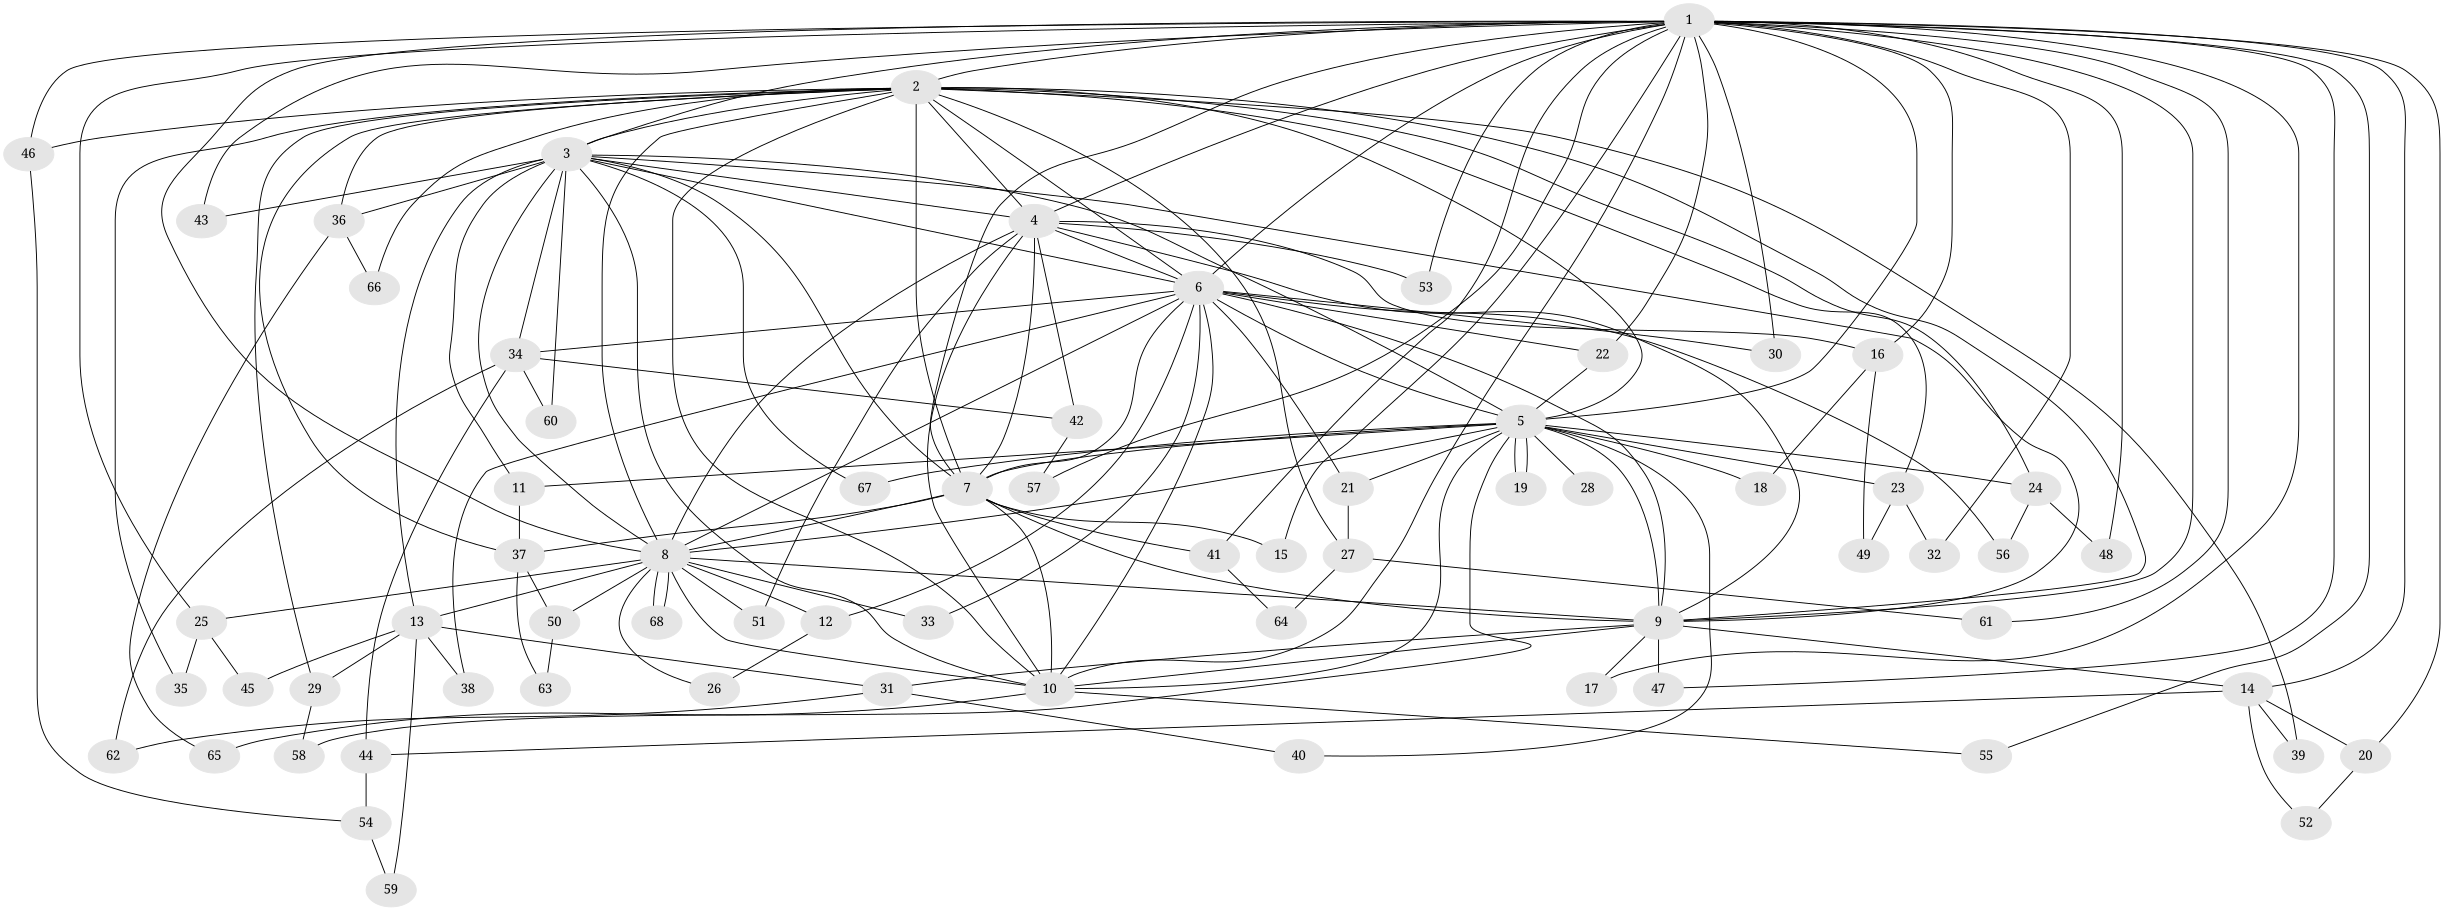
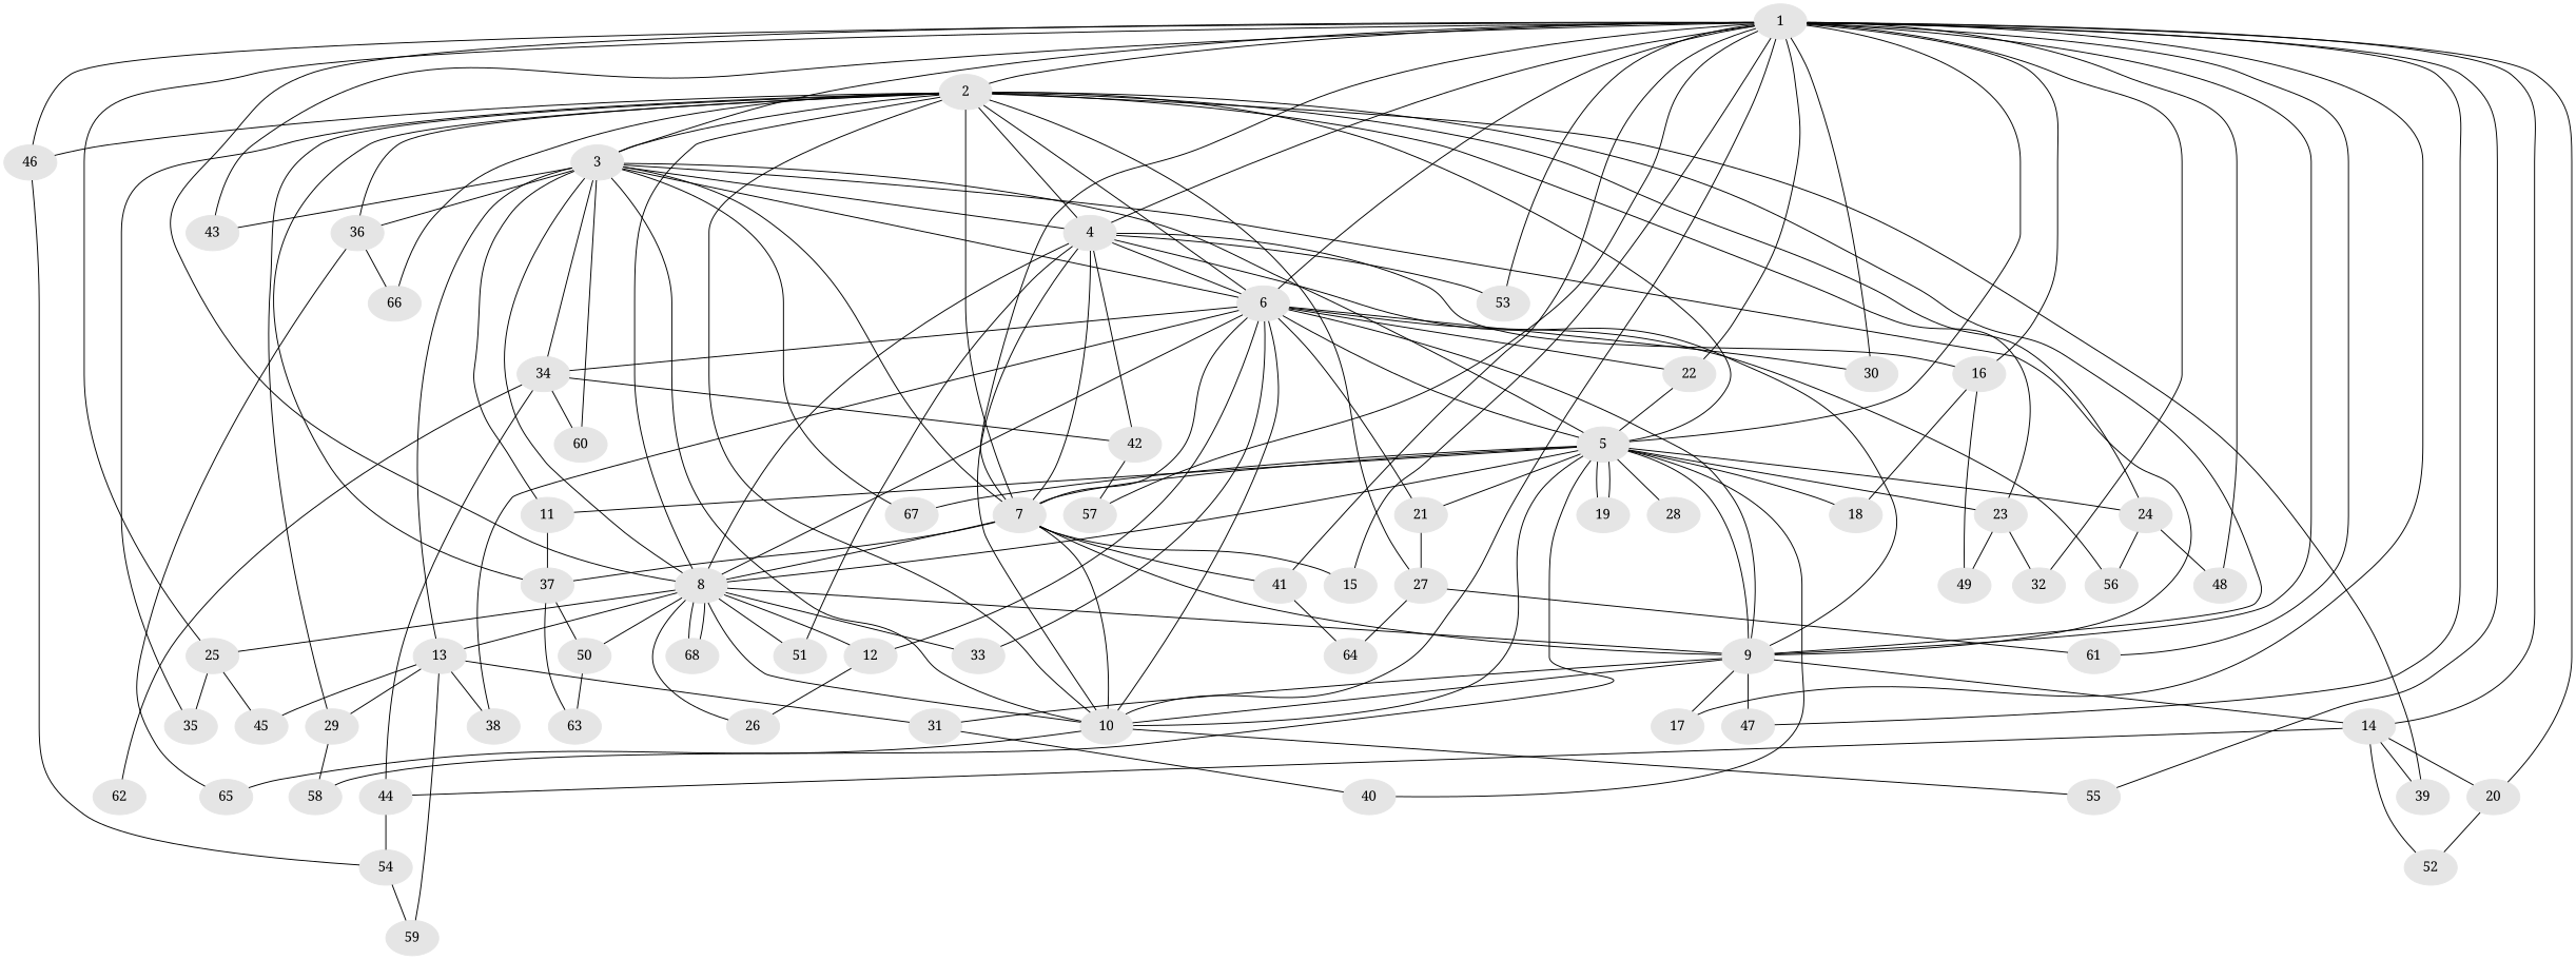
  graph {
    fontname="Noto Serif"
    node [color=gray90 fontname="Noto Serif" style=filled]
    edge [fontname="Noto Serif"]
    1
    2
    3
    4
    5
    6
    7
    8
    9
    10
    14
    15
    16
    17
    20
    22
    25
    30
    32
    41
    43
    46
    47
    48
    53
    55
    57
    61
    23
    24
    27
    29
    35
    36
    37
    39
    66
    11
    13
    34
    60
    67
    42
    51
    18
    19
    21
    28
    40
    58
    12
    33
    38
    56
    26
    50
    68
    31
    65
    44
    52
    49
    45
    64
    54
    63
    59
    62
    1 -- 2
    1 -- 3
    1 -- 4
    1 -- 5
    1 -- 6
    1 -- 7
    1 -- 8
    1 -- 9
    1 -- 10
    1 -- 14
    1 -- 15
    1 -- 16
    1 -- 17
    1 -- 20
    1 -- 22
    1 -- 25
    1 -- 30
    1 -- 32
    1 -- 41
    1 -- 43
    1 -- 46
    1 -- 47
    1 -- 48
    1 -- 53
    1 -- 55
    1 -- 57
    1 -- 61
    2 -- 3
    2 -- 4
    2 -- 5
    2 -- 6
    2 -- 7
    2 -- 8
    2 -- 9
    2 -- 10
    2 -- 46
    2 -- 23
    2 -- 24
    2 -- 27
    2 -- 29
    2 -- 35
    2 -- 36
    2 -- 37
    2 -- 39
    2 -- 66
    3 -- 4
    3 -- 5
    3 -- 6
    3 -- 7
    3 -- 8
    3 -- 9
    3 -- 10
    3 -- 43
    3 -- 36
    3 -- 11
    3 -- 13
    3 -- 34
    3 -- 60
    3 -- 67
    4 -- 6
    4 -- 7
    4 -- 8
    4 -- 9
    4 -- 10
    4 -- 16
    4 -- 53
    4 -- 42
    4 -- 51
    5 -- 6
    5 -- 7
    5 -- 8
    5 -- 9
    5 -- 10
    5 -- 23
    5 -- 24
    5 -- 11
    5 -- 67
    5 -- 18
    5 -- 19
    5 -- 19
    5 -- 21
    5 -- 28
    5 -- 40
    5 -- 58
    6 -- 7
    6 -- 8
    6 -- 9
    6 -- 10
    6 -- 22
    6 -- 30
    6 -- 34
    6 -- 21
    6 -- 12
    6 -- 33
    6 -- 38
    6 -- 56
    7 -- 8
    7 -- 9
    7 -- 10
    7 -- 15
    7 -- 41
    7 -- 37
    8 -- 9
    8 -- 10
    8 -- 25
    8 -- 13
    8 -- 51
    8 -- 12
    8 -- 33
    8 -- 26
    8 -- 50
    8 -- 68
    8 -- 68
    9 -- 10
    9 -- 14
    9 -- 17
    9 -- 47
    9 -- 31
    10 -- 55
    10 -- 65
    14 -- 20
    14 -- 39
    14 -- 44
    14 -- 52
    16 -- 18
    16 -- 49
    20 -- 52
    22 -- 5
    25 -- 35
    25 -- 45
    41 -- 64
    46 -- 54
    23 -- 32
    23 -- 49
    24 -- 48
    24 -- 56
    27 -- 61
    27 -- 64
    29 -- 58
    36 -- 66
    36 -- 65
    37 -- 50
    37 -- 63
    11 -- 37
    13 -- 29
    13 -- 38
    13 -- 31
    13 -- 45
    13 -- 59
    34 -- 60
    34 -- 42
    34 -- 44
    34 -- 62
    42 -- 57
    21 -- 27
    12 -- 26
    50 -- 63
    31 -- 40
-   31 -- 62
    44 -- 54
    54 -- 59
  }
